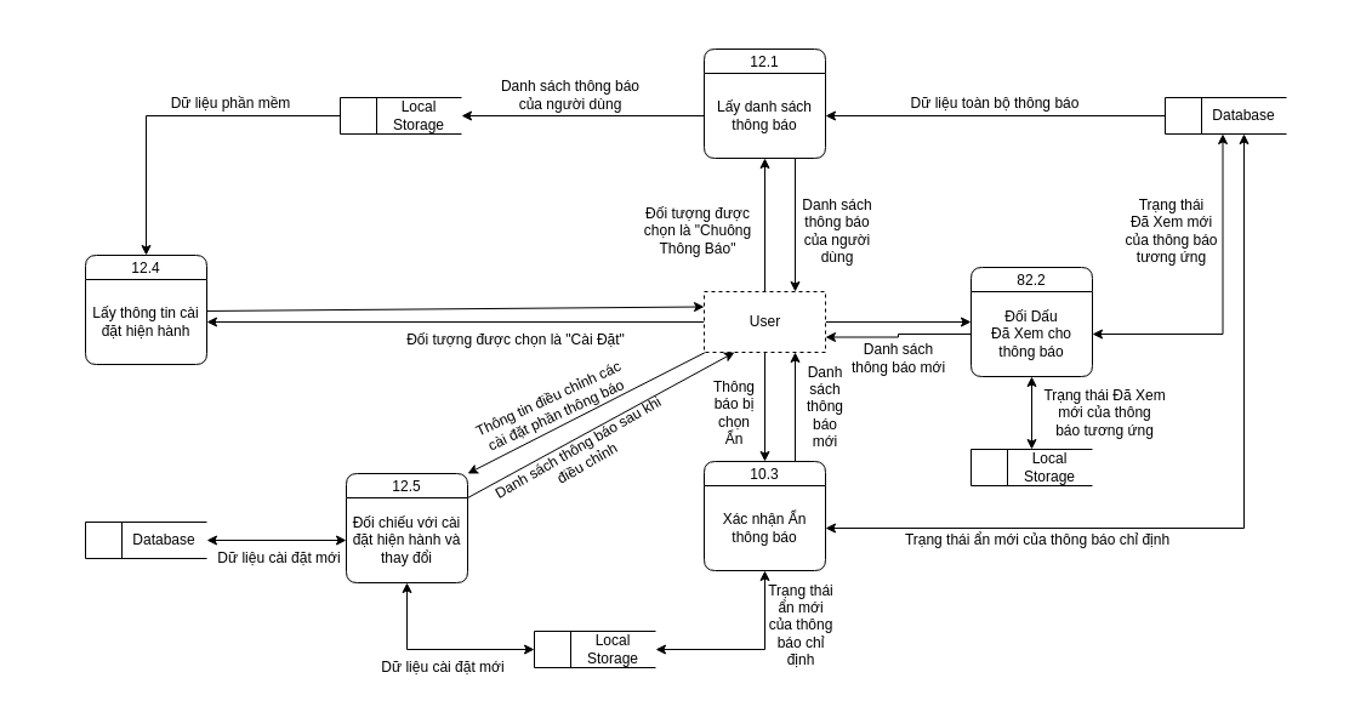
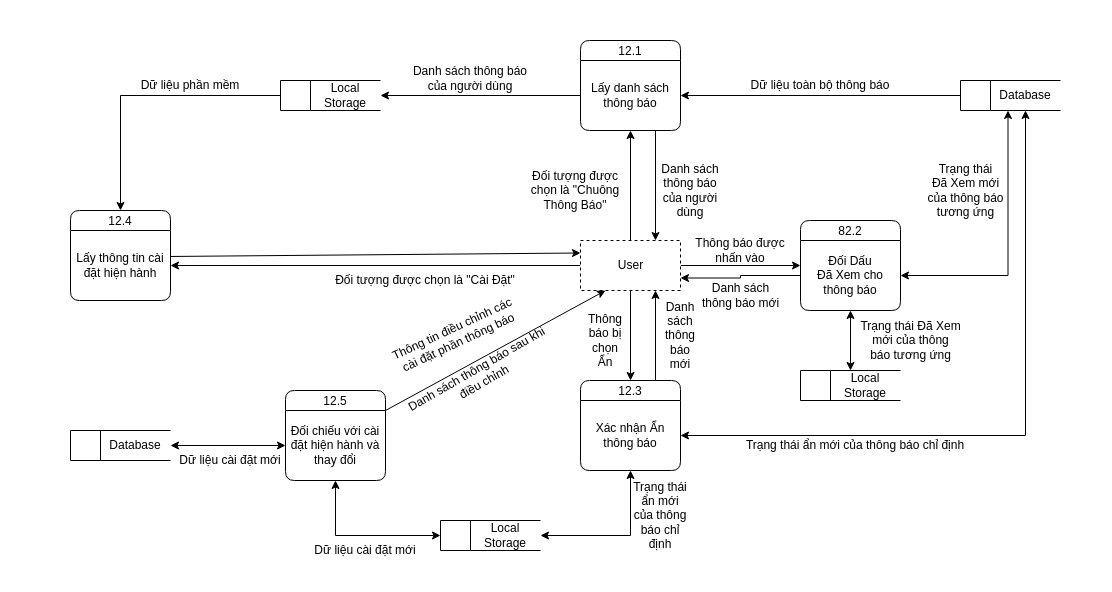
  <mxCell id="0" />
  <mxCell id="1" parent="0" />
  <mxCell id="2" value="" style="rounded=0;whiteSpace=wrap;html=1;strokeColor=none;" parent="1" vertex="1"><mxGeometry x="20" width="1070" height="550" as="geometry" y="20" /></mxCell>
  <mxCell id="3" value="" style="html=1;dashed=0;whitespace=wrap;shape=mxgraph.dfd.dataStoreID;align=left;spacingLeft=3;points=[[0,0],[0.5,0],[1,0],[0,0.5],[1,0.5],[0,1],[0.5,1],[1,1]];rounded=1;" parent="1" vertex="1"><mxGeometry x="70" y="430" width="100" height="30" as="geometry" /></mxCell>
  <mxCell id="4" style="edgeStyle=orthogonalEdgeStyle;rounded=0;orthogonalLoop=1;jettySize=auto;html=1;entryX=1;entryY=0.5;entryDx=0;entryDy=0;" parent="1" source="9" target="21" edge="1"><mxGeometry relative="1" as="geometry" /></mxCell>
  <mxCell id="5" style="edgeStyle=orthogonalEdgeStyle;rounded=0;orthogonalLoop=1;jettySize=auto;html=1;" parent="1" source="9" target="11" edge="1"><mxGeometry relative="1" as="geometry" /></mxCell>
  <mxCell id="6" style="edgeStyle=orthogonalEdgeStyle;rounded=0;orthogonalLoop=1;jettySize=auto;html=1;" parent="1" source="9" target="14" edge="1"><mxGeometry relative="1" as="geometry" /></mxCell>
  <mxCell id="7" style="edgeStyle=orthogonalEdgeStyle;rounded=0;orthogonalLoop=1;jettySize=auto;html=1;entryX=0;entryY=0.5;entryDx=0;entryDy=0;" parent="1" source="9" target="17" edge="1"><mxGeometry relative="1" as="geometry" /></mxCell>
- <mxCell id="8" style="rounded=0;orthogonalLoop=1;jettySize=auto;html=1;entryX=1;entryY=0;entryDx=0;entryDy=0;" parent="1" source="9" target="37" edge="1"><mxGeometry relative="1" as="geometry"><mxPoint x="450" y="340" as="targetPoint" /></mxGeometry></mxCell>
  <mxCell id="9" value="User" style="html=1;dashed=1;whitespace=wrap;" parent="1" vertex="1"><mxGeometry x="580" y="240" width="100" height="50" as="geometry" /></mxCell>
  <mxCell id="10" value="12.1" style="swimlane;fontStyle=0;childLayout=stackLayout;horizontal=1;startSize=20;fillColor=#ffffff;horizontalStack=0;resizeParent=1;resizeParentMax=0;resizeLast=0;collapsible=0;marginBottom=0;swimlaneFillColor=#ffffff;rounded=1;" parent="1" vertex="1"><mxGeometry x="580" y="40" width="100" height="90" as="geometry" /></mxCell>
  <mxCell id="11" value="Lấy danh sách thông báo" style="text;html=1;strokeColor=none;fillColor=none;align=center;verticalAlign=middle;whiteSpace=wrap;rounded=0;" parent="10" vertex="1"><mxGeometry y="20" width="100" height="70" as="geometry" /></mxCell>
  <mxCell id="12" value="Đối tượng được chọn là &quot;Chuông Thông Báo&quot;" style="text;html=1;strokeColor=none;fillColor=none;align=center;verticalAlign=middle;whiteSpace=wrap;rounded=0;" parent="1" vertex="1"><mxGeometry x="520" y="180" width="110" height="20" as="geometry" /></mxCell>
  <mxCell id="13" style="edgeStyle=orthogonalEdgeStyle;rounded=0;orthogonalLoop=1;jettySize=auto;html=1;entryX=0.75;entryY=1;entryDx=0;entryDy=0;exitX=0.75;exitY=0;exitDx=0;exitDy=0;" parent="1" source="14" target="9" edge="1"><mxGeometry relative="1" as="geometry" /></mxCell>
- <mxCell id="14" value="10.3" style="swimlane;fontStyle=0;childLayout=stackLayout;horizontal=1;startSize=20;fillColor=#ffffff;horizontalStack=0;resizeParent=1;resizeParentMax=0;resizeLast=0;collapsible=0;marginBottom=0;swimlaneFillColor=#ffffff;rounded=1;" parent="1" vertex="1"><mxGeometry x="580" y="380" width="100" height="90" as="geometry" /></mxCell>
+ <mxCell id="14" value="12.3" style="swimlane;fontStyle=0;childLayout=stackLayout;horizontal=1;startSize=20;fillColor=#ffffff;horizontalStack=0;resizeParent=1;resizeParentMax=0;resizeLast=0;collapsible=0;marginBottom=0;swimlaneFillColor=#ffffff;rounded=1;" parent="1" vertex="1"><mxGeometry x="580" y="380" width="100" height="90" as="geometry" /></mxCell>
  <mxCell id="15" value="Xác nhận Ẩn thông báo" style="text;html=1;strokeColor=none;fillColor=none;align=center;verticalAlign=middle;whiteSpace=wrap;rounded=0;" parent="14" vertex="1"><mxGeometry y="20" width="100" height="70" as="geometry" /></mxCell>
  <mxCell id="16" style="edgeStyle=orthogonalEdgeStyle;rounded=0;orthogonalLoop=1;jettySize=auto;html=1;entryX=1;entryY=0.75;entryDx=0;entryDy=0;startArrow=none;startFill=0;exitX=0;exitY=0.5;exitDx=0;exitDy=0;" edge="1" parent="1" source="18" target="9"><mxGeometry relative="1" as="geometry" /></mxCell>
  <mxCell id="17" value="82.2" style="swimlane;fontStyle=0;childLayout=stackLayout;horizontal=1;startSize=20;fillColor=#ffffff;horizontalStack=0;resizeParent=1;resizeParentMax=0;resizeLast=0;collapsible=0;marginBottom=0;swimlaneFillColor=#ffffff;rounded=1;" parent="1" vertex="1"><mxGeometry x="800" y="220" width="100" height="90" as="geometry" /></mxCell>
  <mxCell id="18" value="Đối Dấu&lt;br&gt;Đã Xem cho&lt;br&gt;thông báo" style="text;html=1;strokeColor=none;fillColor=none;align=center;verticalAlign=middle;whiteSpace=wrap;rounded=0;" parent="17" vertex="1"><mxGeometry y="20" width="100" height="70" as="geometry" /></mxCell>
  <mxCell id="19" style="edgeStyle=orthogonalEdgeStyle;rounded=0;orthogonalLoop=1;jettySize=auto;html=1;entryX=0;entryY=0.5;entryDx=0;entryDy=0;exitX=0.5;exitY=0;exitDx=0;exitDy=0;startArrow=classic;startFill=1;endArrow=none;endFill=0;" parent="1" source="20" target="43" edge="1"><mxGeometry relative="1" as="geometry" /></mxCell>
  <mxCell id="20" value="12.4" style="swimlane;fontStyle=0;childLayout=stackLayout;horizontal=1;startSize=20;fillColor=#ffffff;horizontalStack=0;resizeParent=1;resizeParentMax=0;resizeLast=0;collapsible=0;marginBottom=0;swimlaneFillColor=#ffffff;rounded=1;" parent="1" vertex="1"><mxGeometry x="70" y="210" width="100" height="90" as="geometry" /></mxCell>
  <mxCell id="21" value="Lấy thông tin cài đặt hiện hành" style="text;html=1;strokeColor=none;fillColor=none;align=center;verticalAlign=middle;whiteSpace=wrap;rounded=0;" parent="20" vertex="1"><mxGeometry y="20" width="100" height="70" as="geometry" /></mxCell>
  <mxCell id="22" value="Đối tượng được chọn là &quot;Cài Đặt&quot;" style="text;html=1;strokeColor=none;fillColor=none;align=center;verticalAlign=middle;whiteSpace=wrap;rounded=0;" parent="1" vertex="1"><mxGeometry y="270" width="250" height="20" as="geometry" x="300" /></mxCell>
  <mxCell id="23" value="Thông tin điều chỉnh các cài đặt phần thông báo" style="text;html=1;strokeColor=none;fillColor=none;align=center;verticalAlign=middle;whiteSpace=wrap;rounded=0;rotation=-25;" parent="1" vertex="1"><mxGeometry x="385" y="320" width="140" height="30" as="geometry" /></mxCell>
  <mxCell id="24" value="Database" style="text;html=1;strokeColor=none;fillColor=none;align=center;verticalAlign=middle;whiteSpace=wrap;rounded=0;" parent="1" vertex="1"><mxGeometry x="100" y="430" width="70" height="30" as="geometry" /></mxCell>
  <mxCell id="25" style="edgeStyle=orthogonalEdgeStyle;rounded=0;orthogonalLoop=1;jettySize=auto;html=1;entryX=1;entryY=0.5;entryDx=0;entryDy=0;" parent="1" source="26" target="11" edge="1"><mxGeometry relative="1" as="geometry" /></mxCell>
  <mxCell id="26" value="" style="html=1;dashed=0;whitespace=wrap;shape=mxgraph.dfd.dataStoreID;align=left;spacingLeft=3;points=[[0,0],[0.5,0],[1,0],[0,0.5],[1,0.5],[0,1],[0.5,1],[1,1]];rounded=1;" parent="1" vertex="1"><mxGeometry x="960" y="80" width="100" height="30" as="geometry" /></mxCell>
  <mxCell id="27" value="Database" style="text;html=1;strokeColor=none;fillColor=none;align=center;verticalAlign=middle;whiteSpace=wrap;rounded=0;" parent="1" vertex="1"><mxGeometry x="990" y="80" width="70" height="30" as="geometry" /></mxCell>
  <mxCell id="28" value="Dữ liệu toàn bộ thông báo" style="text;html=1;strokeColor=none;fillColor=none;align=center;verticalAlign=middle;whiteSpace=wrap;rounded=0;" parent="1" vertex="1"><mxGeometry x="720" y="75" width="200" height="20" as="geometry" /></mxCell>
  <mxCell id="29" style="edgeStyle=orthogonalEdgeStyle;rounded=0;orthogonalLoop=1;jettySize=auto;html=1;entryX=0.75;entryY=0;entryDx=0;entryDy=0;exitX=0.75;exitY=1;exitDx=0;exitDy=0;" parent="1" source="11" target="9" edge="1"><mxGeometry relative="1" as="geometry" /></mxCell>
  <mxCell id="30" value="Danh sách thông báo của người dùng" style="text;html=1;strokeColor=none;fillColor=none;align=center;verticalAlign=middle;whiteSpace=wrap;rounded=0;" parent="1" vertex="1"><mxGeometry x="660" y="160" width="60" height="60" as="geometry" /></mxCell>
+ <mxCell id="31" value="Thông báo được nhấn vào" style="text;html=1;strokeColor=none;fillColor=none;align=center;verticalAlign=middle;whiteSpace=wrap;rounded=0;" parent="1" vertex="1"><mxGeometry x="680" y="240" width="120" height="20" as="geometry" /></mxCell>
  <mxCell id="32" value="Thông báo bị chọn&lt;br&gt;Ẩn" style="text;html=1;strokeColor=none;fillColor=none;align=center;verticalAlign=middle;whiteSpace=wrap;rounded=0;" parent="1" vertex="1"><mxGeometry x="580" y="300" width="50" height="80" as="geometry" /></mxCell>
  <mxCell id="33" style="edgeStyle=orthogonalEdgeStyle;rounded=0;orthogonalLoop=1;jettySize=auto;html=1;entryX=0.5;entryY=1;entryDx=0;entryDy=0;startArrow=classic;startFill=1;" parent="1" source="15" target="27" edge="1"><mxGeometry relative="1" as="geometry" /></mxCell>
  <mxCell id="34" value="Trạng thái ẩn mới của thông báo chỉ định" style="text;html=1;strokeColor=none;fillColor=none;align=center;verticalAlign=middle;whiteSpace=wrap;rounded=0;" parent="1" vertex="1"><mxGeometry x="740" y="435" width="230" height="20" as="geometry" /></mxCell>
  <mxCell id="35" value="Danh sách thông báo mới" style="text;html=1;strokeColor=none;fillColor=none;align=center;verticalAlign=middle;whiteSpace=wrap;rounded=0;" parent="1" vertex="1"><mxGeometry x="660" y="290" width="40" height="90" as="geometry" /></mxCell>
  <mxCell id="36" style="edgeStyle=none;rounded=0;orthogonalLoop=1;jettySize=auto;html=1;entryX=0.25;entryY=1;entryDx=0;entryDy=0;exitX=1;exitY=0;exitDx=0;exitDy=0;" parent="1" source="38" target="9" edge="1"><mxGeometry relative="1" as="geometry" /></mxCell>
  <mxCell id="37" value="12.5" style="swimlane;fontStyle=0;childLayout=stackLayout;horizontal=1;startSize=20;fillColor=#ffffff;horizontalStack=0;resizeParent=1;resizeParentMax=0;resizeLast=0;collapsible=0;marginBottom=0;swimlaneFillColor=#ffffff;rounded=1;" parent="1" vertex="1"><mxGeometry x="285" y="390" width="100" height="90" as="geometry" /></mxCell>
  <mxCell id="38" value="Đối chiếu với cài đặt hiện hành và thay đổi" style="text;html=1;strokeColor=none;fillColor=none;align=center;verticalAlign=middle;whiteSpace=wrap;rounded=0;" parent="37" vertex="1"><mxGeometry y="20" width="100" height="70" as="geometry" /></mxCell>
  <mxCell id="39" style="edgeStyle=none;rounded=0;orthogonalLoop=1;jettySize=auto;html=1;startArrow=classic;startFill=1;" parent="1" source="38" target="24" edge="1"><mxGeometry relative="1" as="geometry" /></mxCell>
  <mxCell id="40" value="Dữ liệu cài đặt mới" style="text;html=1;strokeColor=none;fillColor=none;align=center;verticalAlign=middle;whiteSpace=wrap;rounded=0;" parent="1" vertex="1"><mxGeometry x="175" y="450" width="110" height="20" as="geometry" /></mxCell>
  <mxCell id="41" style="edgeStyle=none;rounded=0;orthogonalLoop=1;jettySize=auto;html=1;entryX=0;entryY=0.25;entryDx=0;entryDy=0;exitX=1.002;exitY=0.371;exitDx=0;exitDy=0;exitPerimeter=0;" parent="1" source="21" target="9" edge="1"><mxGeometry relative="1" as="geometry" /></mxCell>
  <mxCell id="42" value="Danh sách thông báo sau khi điều chỉnh" style="text;html=1;strokeColor=none;fillColor=none;align=center;verticalAlign=middle;whiteSpace=wrap;rounded=0;rotation=-30;" parent="1" vertex="1"><mxGeometry x="390" y="365" width="180" height="20" as="geometry" /></mxCell>
  <mxCell id="43" value="" style="html=1;dashed=0;whitespace=wrap;shape=mxgraph.dfd.dataStoreID;align=left;spacingLeft=3;points=[[0,0],[0.5,0],[1,0],[0,0.5],[1,0.5],[0,1],[0.5,1],[1,1]];rounded=1;" parent="1" vertex="1"><mxGeometry x="280" y="80" width="100" height="30" as="geometry" /></mxCell>
  <mxCell id="44" value="Local Storage" style="text;html=1;strokeColor=none;fillColor=none;align=center;verticalAlign=middle;whiteSpace=wrap;rounded=0;" parent="1" vertex="1"><mxGeometry x="310" y="80" width="70" height="30" as="geometry" /></mxCell>
  <mxCell id="45" style="edgeStyle=orthogonalEdgeStyle;rounded=0;orthogonalLoop=1;jettySize=auto;html=1;entryX=1;entryY=0.5;entryDx=0;entryDy=0;" parent="1" source="11" target="44" edge="1"><mxGeometry relative="1" as="geometry" /></mxCell>
  <mxCell id="46" value="Danh sách thông báo của người dùng" style="text;html=1;strokeColor=none;fillColor=none;align=center;verticalAlign=middle;whiteSpace=wrap;rounded=0;" parent="1" vertex="1"><mxGeometry x="410" y="60" width="120" height="35" as="geometry" /></mxCell>
  <mxCell id="47" value="Dữ liệu phần mềm" style="text;html=1;strokeColor=none;fillColor=none;align=center;verticalAlign=middle;whiteSpace=wrap;rounded=0;" parent="1" vertex="1"><mxGeometry x="120" y="40" width="140" height="90" as="geometry" /></mxCell>
  <mxCell id="48" value="" style="html=1;dashed=0;whitespace=wrap;shape=mxgraph.dfd.dataStoreID;align=left;spacingLeft=3;points=[[0,0],[0.5,0],[1,0],[0,0.5],[1,0.5],[0,1],[0.5,1],[1,1]];rounded=1;" parent="1" vertex="1"><mxGeometry x="800" y="370" width="100" height="30" as="geometry" /></mxCell>
  <mxCell id="49" value="Local Storage" style="text;html=1;strokeColor=none;fillColor=none;align=center;verticalAlign=middle;whiteSpace=wrap;rounded=0;" parent="1" vertex="1"><mxGeometry x="830" y="370" width="70" height="30" as="geometry" /></mxCell>
  <mxCell id="50" value="" style="html=1;dashed=0;whitespace=wrap;shape=mxgraph.dfd.dataStoreID;align=left;spacingLeft=3;points=[[0,0],[0.5,0],[1,0],[0,0.5],[1,0.5],[0,1],[0.5,1],[1,1]];rounded=1;" parent="1" vertex="1"><mxGeometry x="440" y="520" width="100" height="30" as="geometry" /></mxCell>
  <mxCell id="51" value="Local Storage" style="text;html=1;strokeColor=none;fillColor=none;align=center;verticalAlign=middle;whiteSpace=wrap;rounded=0;" parent="1" vertex="1"><mxGeometry x="470" y="520" width="70" height="30" as="geometry" /></mxCell>
  <mxCell id="52" style="edgeStyle=orthogonalEdgeStyle;rounded=0;orthogonalLoop=1;jettySize=auto;html=1;entryX=1;entryY=0.5;entryDx=0;entryDy=0;exitX=0.5;exitY=1;exitDx=0;exitDy=0;startArrow=classic;startFill=1;endArrow=classic;endFill=1;" parent="1" source="15" target="51" edge="1"><mxGeometry relative="1" as="geometry" /></mxCell>
  <mxCell id="53" style="edgeStyle=orthogonalEdgeStyle;rounded=0;orthogonalLoop=1;jettySize=auto;html=1;entryX=0;entryY=0.5;entryDx=0;entryDy=0;exitX=0.5;exitY=1;exitDx=0;exitDy=0;startArrow=classic;startFill=1;" parent="1" source="38" target="50" edge="1"><mxGeometry relative="1" as="geometry" /></mxCell>
  <mxCell id="54" value="Trạng thái ẩn mới của thông báo chỉ định" style="text;html=1;strokeColor=none;fillColor=none;align=center;verticalAlign=middle;whiteSpace=wrap;rounded=0;" parent="1" vertex="1"><mxGeometry x="630" y="470" width="60" height="90" as="geometry" /></mxCell>
  <mxCell id="55" value="Dữ liệu cài đặt mới" style="text;html=1;strokeColor=none;fillColor=none;align=center;verticalAlign=middle;whiteSpace=wrap;rounded=0;" parent="1" vertex="1"><mxGeometry x="310" y="540" width="110" height="20" as="geometry" /></mxCell>
  <mxCell id="56" value="Trạng thái&lt;br&gt;Đã Xem mới&lt;br&gt;của thông báo&lt;br&gt;tương ứng" style="text;html=1;align=center;verticalAlign=middle;resizable=0;points=[];autosize=1;rotation=0;" parent="1" vertex="1"><mxGeometry x="920" y="160" width="90" height="60" as="geometry" /></mxCell>
  <mxCell id="57" value="Trạng thái Đã Xem&lt;br&gt;mới của thông&lt;br&gt;báo tương ứng" style="text;html=1;align=center;verticalAlign=middle;resizable=0;points=[];autosize=1;rotation=0;" parent="1" vertex="1"><mxGeometry x="850" y="315" width="120" height="50" as="geometry" /></mxCell>
  <mxCell id="58" style="edgeStyle=none;rounded=0;orthogonalLoop=1;jettySize=auto;html=1;startArrow=classic;startFill=1;endArrow=classic;endFill=1;entryX=0.5;entryY=0;entryDx=0;entryDy=0;exitX=0.5;exitY=1;exitDx=0;exitDy=0;" parent="1" target="48" edge="1" source="18"><mxGeometry relative="1" as="geometry"><mxPoint x="827" y="310" as="sourcePoint" /><mxPoint x="824" y="369" as="targetPoint" /><Array as="points" /></mxGeometry></mxCell>
  <mxCell id="59" style="edgeStyle=orthogonalEdgeStyle;rounded=0;orthogonalLoop=1;jettySize=auto;html=1;entryX=0.25;entryY=1;entryDx=0;entryDy=0;startArrow=classic;startFill=1;" edge="1" parent="1" source="18" target="27"><mxGeometry relative="1" as="geometry" /></mxCell>
  <mxCell id="60" value="Danh sách&lt;br&gt;thông báo mới" style="text;html=1;align=center;verticalAlign=middle;resizable=0;points=[];autosize=1;" vertex="1" parent="1"><mxGeometry x="695" y="280" width="90" height="30" as="geometry" /></mxCell>
